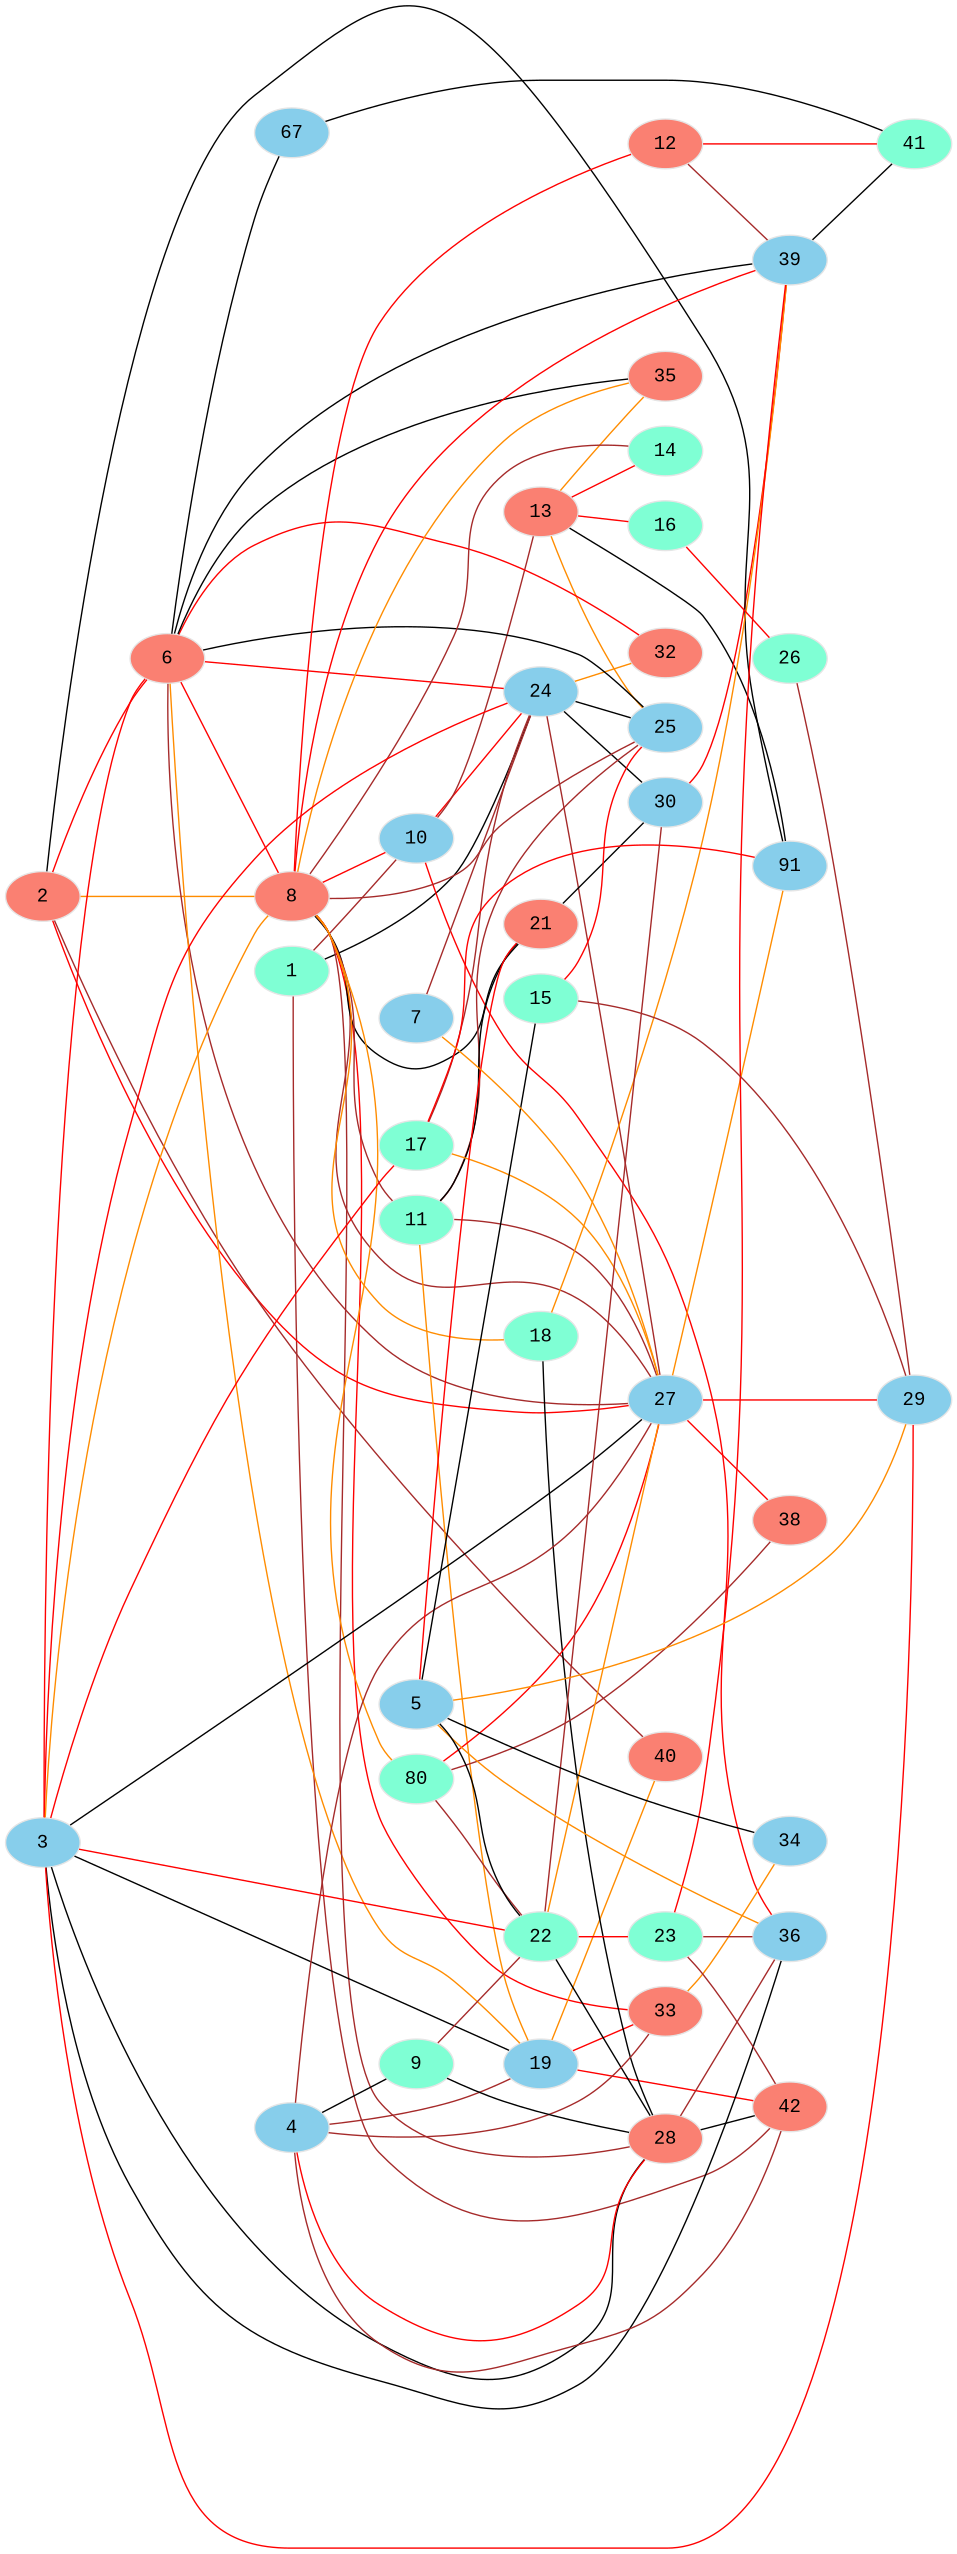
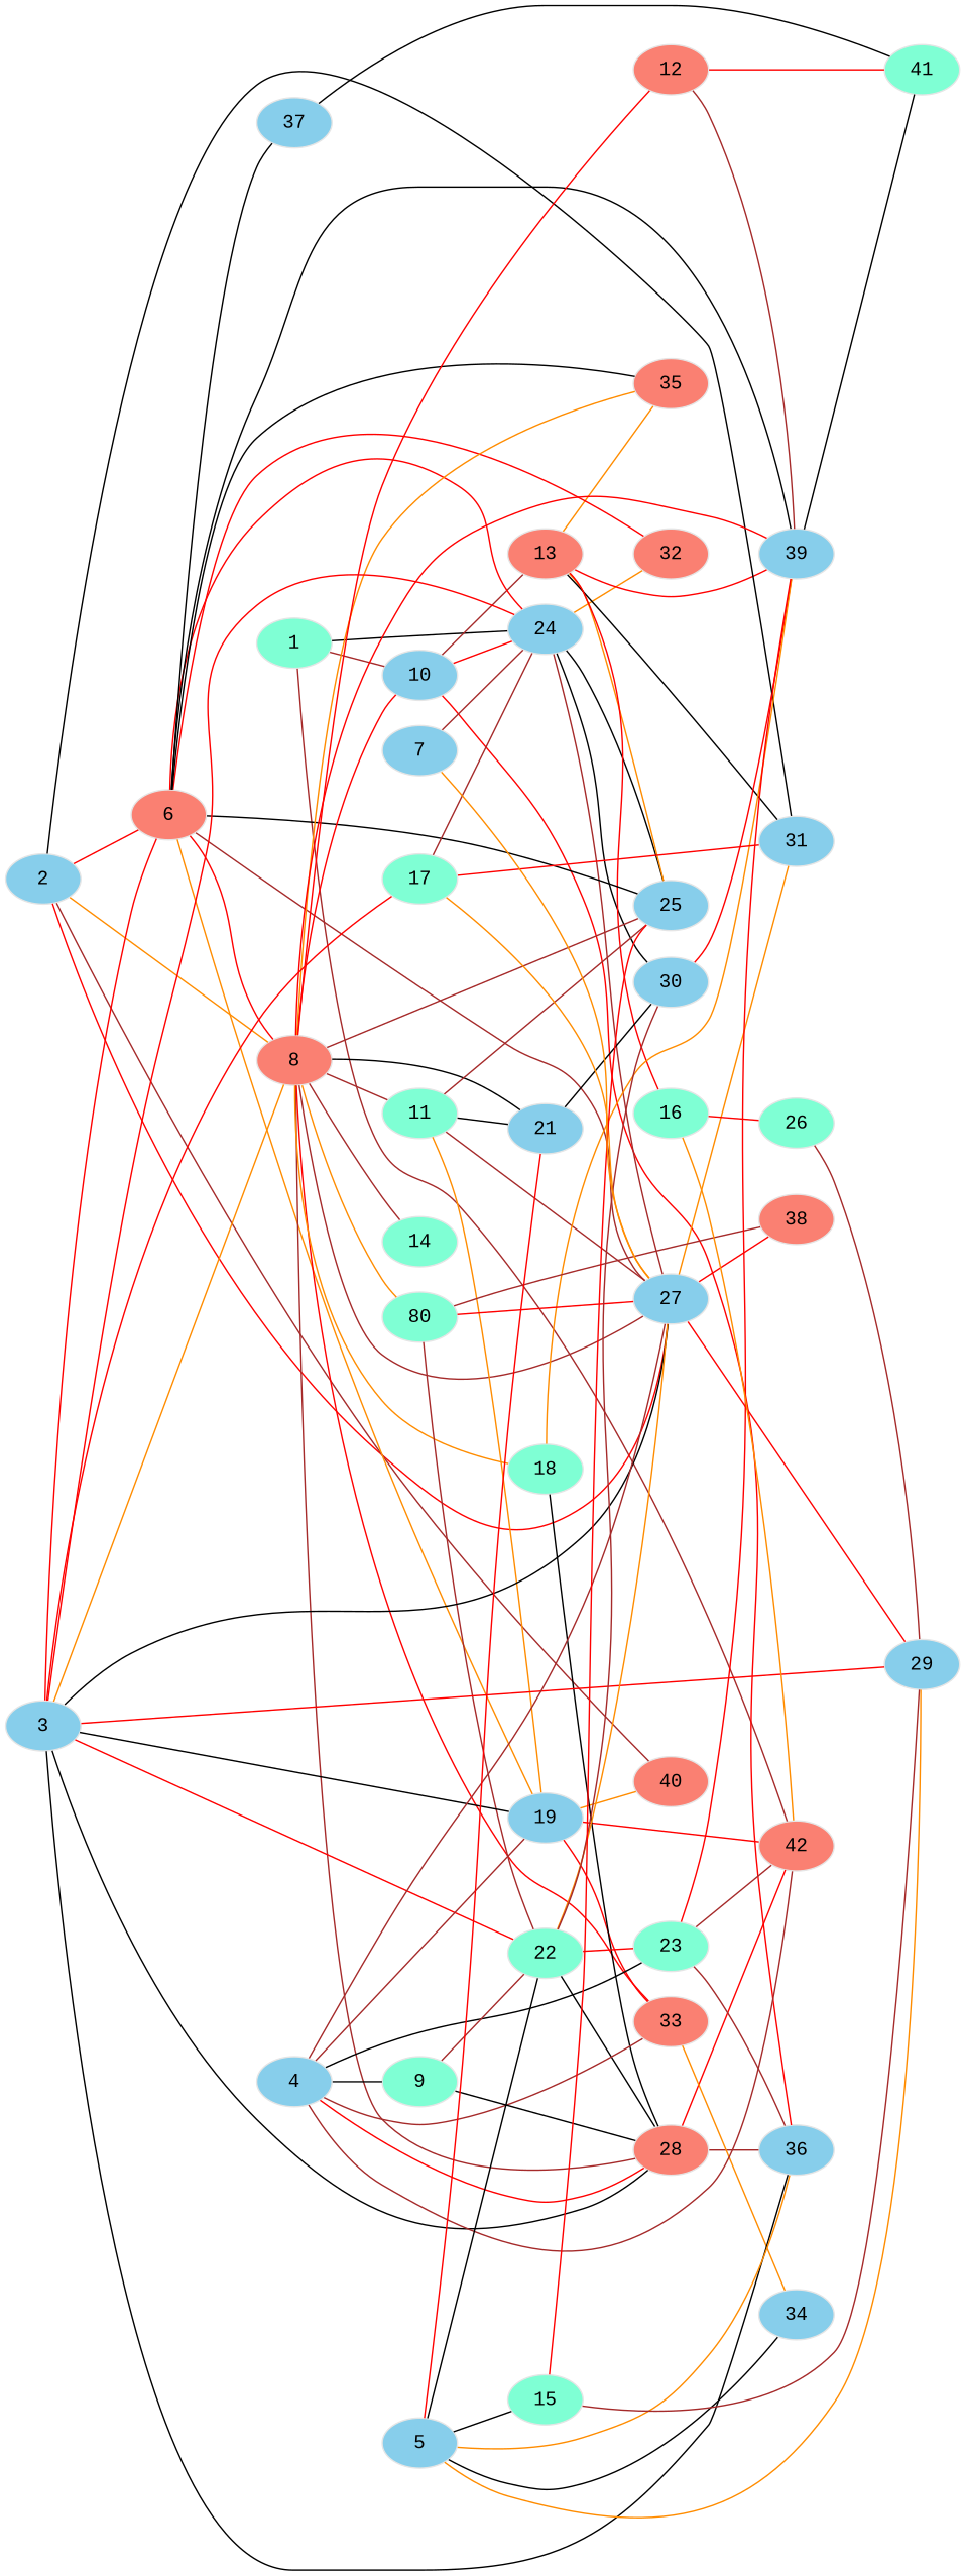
  graph {
    fontname="Liberation Mono"
    rankdir=LR
    node [color=gray90 fillcolor=skyblue fontname="Liberation Mono" style=filled]
    edge [color=red fontname="Liberation Mono" weight=1.0]
    1 [fillcolor=aquamarine]
    10
    24
    42 [fillcolor=salmon]
    36
    13 [fillcolor=salmon]
    27
    25
    32 [fillcolor=salmon]
    30
-   2 [fillcolor=salmon]
+   2
    6 [fillcolor=salmon]
    8 [fillcolor=salmon]
-   31 [label=91]
+   31
    40 [fillcolor=salmon]
    19
    35 [fillcolor=salmon]
-   37 [label=67]
+   37
    39
    28 [fillcolor=salmon]
    33 [fillcolor=salmon]
-   21 [fillcolor=salmon]
+   21
    11 [fillcolor=aquamarine]
    12 [fillcolor=salmon]
    14 [fillcolor=aquamarine]
    18 [fillcolor=aquamarine]
    n27 [fillcolor=aquamarine label=80]
    29
    38 [fillcolor=salmon]
    3
    17 [fillcolor=aquamarine]
    22 [fillcolor=aquamarine]
    23 [fillcolor=aquamarine]
    4
    9 [fillcolor=aquamarine]
    34
    5
    15 [fillcolor=aquamarine]
    41 [fillcolor=aquamarine]
    7
    16 [fillcolor=aquamarine]
    26 [fillcolor=aquamarine]
    1 -- 10 [color=brown]
    1 -- 24 [color=black weight=2.0]
    1 -- 42 [color=brown]
    10 -- 24
    10 -- 36
    10 -- 13 [color=brown]
    24 -- 27 [color=brown]
    24 -- 25 [color=black]
    24 -- 32 [color=darkorange]
    24 -- 30 [color=black]
    13 -- 25 [color=darkorange weight=2.0]
    13 -- 31 [color=black]
    13 -- 35 [color=darkorange]
-   13 -- 14
+   13 -- 39
    13 -- 16 [weight=2.0]
    27 -- 31 [color=darkorange weight=2.0]
    27 -- 29
    27 -- 38
    30 -- 39
    2 -- 27
    2 -- 6
    2 -- 8 [color=darkorange]
    2 -- 31 [color=black]
    2 -- 40 [color=brown]
    6 -- 24
    6 -- 27 [color=brown]
    6 -- 25 [color=black weight=3.0]
    6 -- 32
    6 -- 8 [weight=3.0]
    6 -- 19 [color=darkorange]
    6 -- 35 [color=black]
    6 -- 37 [color=black]
    6 -- 39 [color=black]
    8 -- 10
    8 -- 27 [color=brown]
    8 -- 25 [color=brown]
    8 -- 35 [color=darkorange]
    8 -- 39
    8 -- 28 [color=brown]
    8 -- 33 [weight=2.0]
    8 -- 21 [color=black]
    8 -- 11 [color=brown]
    8 -- 12
    8 -- 14 [color=brown]
    8 -- 18 [color=darkorange]
    8 -- n27 [color=darkorange]
    19 -- 42 [weight=2.0]
    19 -- 40 [color=darkorange]
    19 -- 33
    37 -- 41 [color=black]
    39 -- 41 [color=black]
-   28 -- 42 [color=black]
+   28 -- 42
    28 -- 36 [color=brown]
    33 -- 34 [color=darkorange]
    21 -- 30 [color=black]
    11 -- 27 [color=brown]
    11 -- 25 [color=brown]
    11 -- 19 [color=darkorange]
    11 -- 21 [color=black]
    12 -- 39 [color=brown]
    12 -- 41
    18 -- 39 [color=darkorange]
    18 -- 28 [color=black]
    n27 -- 27 [weight=2.0]
    n27 -- 38 [color=brown]
    n27 -- 22 [color=brown]
    3 -- 24
    3 -- 36 [color=black]
    3 -- 27 [color=black]
    3 -- 6
    3 -- 8 [color=darkorange]
    3 -- 19 [color=black]
    3 -- 28 [color=black weight=2.0]
    3 -- 29
    3 -- 17
    3 -- 22 [weight=2.0]
    17 -- 24 [color=brown]
    17 -- 27 [color=darkorange]
    17 -- 31
    22 -- 27 [color=darkorange]
    22 -- 30 [color=brown]
    22 -- 28 [color=black]
    22 -- 23
    23 -- 42 [color=brown]
    23 -- 36 [color=brown]
    23 -- 39
    4 -- 42 [color=brown]
    4 -- 27 [color=brown]
    4 -- 19 [color=brown]
    4 -- 28
    4 -- 33 [color=brown]
+   4 -- 23 [color=black]
    4 -- 9 [color=black weight=2.0]
    9 -- 28 [color=black]
    9 -- 22 [color=brown]
    5 -- 36 [color=darkorange]
    5 -- 21
    5 -- 29 [color=darkorange]
    5 -- 22 [color=black]
    5 -- 34 [color=black]
    5 -- 15 [color=black]
    15 -- 25
    15 -- 29 [color=brown]
    7 -- 24 [color=brown]
    7 -- 27 [color=darkorange]
+   16 -- 42 [color=darkorange]
    16 -- 26
    26 -- 29 [color=brown]
  }
